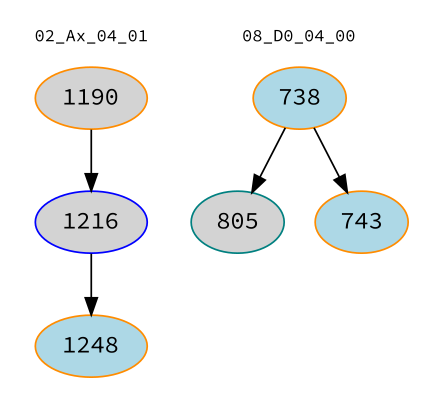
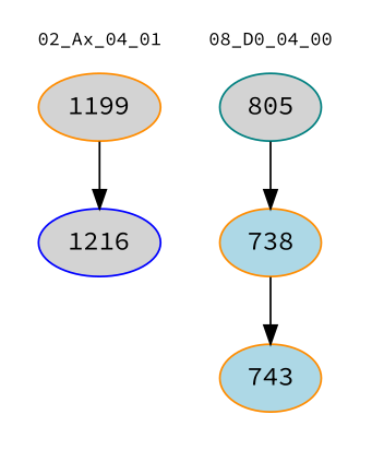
  digraph {
    fontname="Source Code Pro"
    node [color=darkorange fillcolor=lightgrey fontname="Source Code Pro" style=filled]
    edge [color=black fontname="Source Code Pro"]
-   n1 [label=1190]
+   n1 [label=1199]
    n2 [color=blue label=1216]
-   n3 [fillcolor=lightblue label=1248]
    n4 [color=teal label=805]
    n5 [fillcolor=lightblue label=738]
    n6 [fillcolor=lightblue label=743]
    subgraph cluster_1 {
      color=white
      fontsize=10
      label="02_Ax_04_01"
      n1
      n2
-     n3
    }
    subgraph cluster_2 {
      color=white
      fontsize=10
      label="08_D0_04_00"
      n4
      n5
      n6
    }
    n1 -> n2
-   n2 -> n3
-   n5 -> n4
+   n4 -> n5
    n5 -> n6
  }
